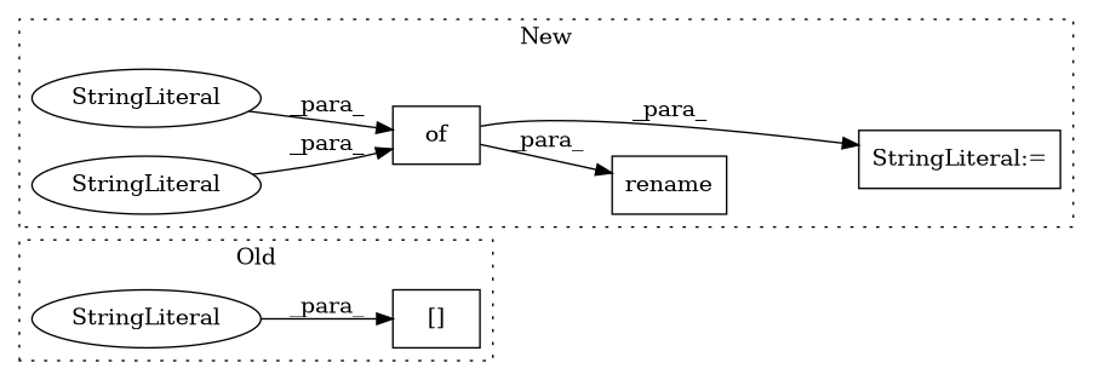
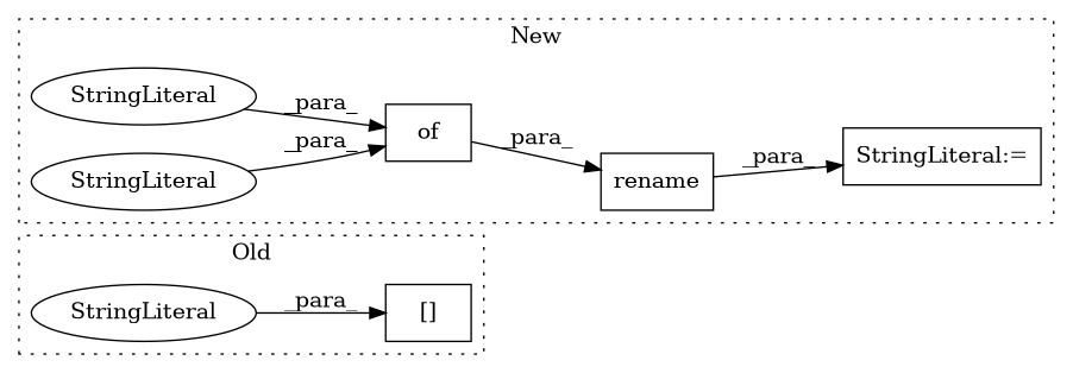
  digraph {
    rankdir=LR
    node [a=45 l="3,1" shape=box]
    n1 [a=2 label="[]" s="649,667"]
    n2 [l=15 label=StringLiteral s=652 shape=ellipse]
    n3 [a=32 l="7,1" label=rename s="480,588"]
    n4 [a=32 label=of s="491,587"]
    n5 [l=13 label=StringLiteral s=494 shape=ellipse]
    n6 [l=15 label=StringLiteral s=540 shape=ellipse]
    n7 [a=7 l=1 label="StringLiteral:=" s=476]
    subgraph cluster_1 {
      label=Old
      style=dotted
      n1
      n2
    }
    subgraph cluster_2 {
      label=New
      style=dotted
      n3
      n4
      n5
      n6
      n7
    }
    n2 -> n1 [label=_para_]
-   n4 -> n7 [label=_para_]
+   n3 -> n7 [label=_para_]
    n4 -> n3 [label=_para_]
    n5 -> n4 [label=_para_]
    n6 -> n4 [label=_para_]
  }
